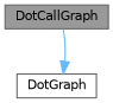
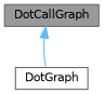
  digraph {
    node [color=gray40 fontname=Helvetica fontsize=10 shape=box style=filled]
    n1 [fillcolor=grey60 fontcolor=black height=0.2 label=DotCallGraph width=0.4]
    n2 [fillcolor=white height=0.2 label=DotGraph width=0.4]
-   n2 -> n1 [color=steelblue1 dir=back fontname=Helvetica fontsize=10 labelfontname=Helvetica labelfontsize=10 style=solid]
+   n1 -> n2 [color=steelblue1 dir=back fontname=Helvetica fontsize=10 labelfontname=Helvetica labelfontsize=10 style=solid]
  }
